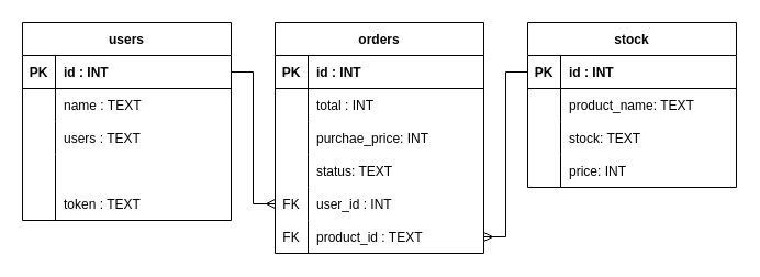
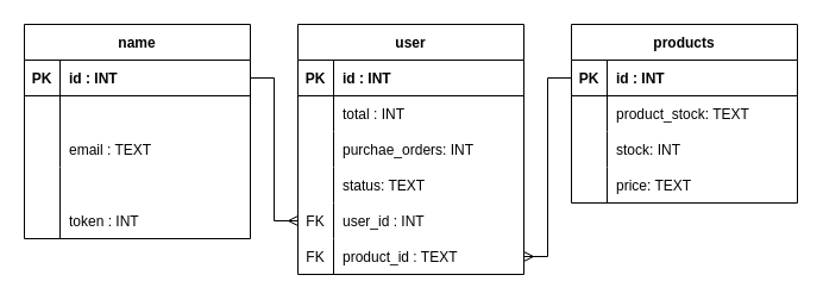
  <mxCell id="0" />
  <mxCell id="1" parent="0" />
- <mxCell id="2" value="orders" style="shape=table;startSize=30;container=1;collapsible=1;childLayout=tableLayout;fixedRows=1;rowLines=0;fontStyle=1;align=center;resizeLast=1;columnLines=1;horizontal=1;arcSize=15;" vertex="1" parent="1"><mxGeometry x="250" y="20" width="190" height="210" as="geometry" /></mxCell>
+ <mxCell id="2" value="user" style="shape=table;startSize=30;container=1;collapsible=1;childLayout=tableLayout;fixedRows=1;rowLines=0;fontStyle=1;align=center;resizeLast=1;columnLines=1;horizontal=1;arcSize=15;" vertex="1" parent="1"><mxGeometry x="250" y="20" width="190" height="210" as="geometry" /></mxCell>
  <mxCell id="3" value="" style="shape=partialRectangle;collapsible=0;dropTarget=0;pointerEvents=0;fillColor=none;top=0;left=0;bottom=1;right=0;points=[[0,0.5],[1,0.5]];portConstraint=eastwest;" vertex="1" parent="2"><mxGeometry y="30" width="190" height="30" as="geometry" /></mxCell>
  <mxCell id="4" value="PK" style="shape=partialRectangle;connectable=0;fillColor=none;top=0;left=0;bottom=0;right=0;fontStyle=1;overflow=hidden;" vertex="1" parent="3"><mxGeometry width="30" height="30" as="geometry" /></mxCell>
  <mxCell id="5" value="id : INT" style="shape=partialRectangle;connectable=0;fillColor=none;top=0;left=0;bottom=0;right=0;align=left;spacingLeft=6;fontStyle=1;overflow=hidden;" vertex="1" parent="3"><mxGeometry x="30" width="160" height="30" as="geometry" /></mxCell>
  <mxCell id="6" value="" style="shape=partialRectangle;collapsible=0;dropTarget=0;pointerEvents=0;fillColor=none;top=0;left=0;bottom=0;right=0;points=[[0,0.5],[1,0.5]];portConstraint=eastwest;" vertex="1" parent="2"><mxGeometry y="60" width="190" height="30" as="geometry" /></mxCell>
  <mxCell id="7" value="" style="shape=partialRectangle;connectable=0;fillColor=none;top=0;left=0;bottom=0;right=0;editable=1;overflow=hidden;" vertex="1" parent="6"><mxGeometry width="30" height="30" as="geometry" /></mxCell>
  <mxCell id="8" value="total : INT" style="shape=partialRectangle;connectable=0;fillColor=none;top=0;left=0;bottom=0;right=0;align=left;spacingLeft=6;overflow=hidden;" vertex="1" parent="6"><mxGeometry x="30" width="160" height="30" as="geometry" /></mxCell>
  <mxCell id="9" value="" style="shape=partialRectangle;collapsible=0;dropTarget=0;pointerEvents=0;fillColor=none;top=0;left=0;bottom=0;right=0;points=[[0,0.5],[1,0.5]];portConstraint=eastwest;" vertex="1" parent="2"><mxGeometry y="90" width="190" height="30" as="geometry" /></mxCell>
  <mxCell id="10" value="" style="shape=partialRectangle;connectable=0;fillColor=none;top=0;left=0;bottom=0;right=0;editable=1;overflow=hidden;" vertex="1" parent="9"><mxGeometry width="30" height="30" as="geometry" /></mxCell>
- <mxCell id="11" value="purchae_price: INT" style="shape=partialRectangle;connectable=0;fillColor=none;top=0;left=0;bottom=0;right=0;align=left;spacingLeft=6;overflow=hidden;" vertex="1" parent="9"><mxGeometry x="30" width="160" height="30" as="geometry" /></mxCell>
+ <mxCell id="11" value="purchae_orders: INT" style="shape=partialRectangle;connectable=0;fillColor=none;top=0;left=0;bottom=0;right=0;align=left;spacingLeft=6;overflow=hidden;" vertex="1" parent="9"><mxGeometry x="30" width="160" height="30" as="geometry" /></mxCell>
  <mxCell id="12" value="" style="shape=partialRectangle;collapsible=0;dropTarget=0;pointerEvents=0;fillColor=none;top=0;left=0;bottom=0;right=0;points=[[0,0.5],[1,0.5]];portConstraint=eastwest;" vertex="1" parent="2"><mxGeometry y="120" width="190" height="30" as="geometry" /></mxCell>
  <mxCell id="13" value="" style="shape=partialRectangle;connectable=0;fillColor=none;top=0;left=0;bottom=0;right=0;editable=1;overflow=hidden;" vertex="1" parent="12"><mxGeometry width="30" height="30" as="geometry" /></mxCell>
  <mxCell id="14" value="status: TEXT" style="shape=partialRectangle;connectable=0;fillColor=none;top=0;left=0;bottom=0;right=0;align=left;spacingLeft=6;overflow=hidden;" vertex="1" parent="12"><mxGeometry x="30" width="160" height="30" as="geometry" /></mxCell>
  <mxCell id="15" value="" style="shape=partialRectangle;collapsible=0;dropTarget=0;pointerEvents=0;fillColor=none;top=0;left=0;bottom=0;right=0;points=[[0,0.5],[1,0.5]];portConstraint=eastwest;" vertex="1" parent="2"><mxGeometry y="150" width="190" height="30" as="geometry" /></mxCell>
  <mxCell id="16" value="FK" style="shape=partialRectangle;connectable=0;fillColor=none;top=0;left=0;bottom=0;right=0;editable=1;overflow=hidden;" vertex="1" parent="15"><mxGeometry width="30" height="30" as="geometry" /></mxCell>
  <mxCell id="17" value="user_id : INT" style="shape=partialRectangle;connectable=0;fillColor=none;top=0;left=0;bottom=0;right=0;align=left;spacingLeft=6;overflow=hidden;" vertex="1" parent="15"><mxGeometry x="30" width="160" height="30" as="geometry" /></mxCell>
  <mxCell id="18" value="" style="shape=partialRectangle;collapsible=0;dropTarget=0;pointerEvents=0;fillColor=none;top=0;left=0;bottom=0;right=0;points=[[0,0.5],[1,0.5]];portConstraint=eastwest;" vertex="1" parent="2"><mxGeometry y="180" width="190" height="30" as="geometry" /></mxCell>
  <mxCell id="19" value="FK" style="shape=partialRectangle;connectable=0;fillColor=none;top=0;left=0;bottom=0;right=0;editable=1;overflow=hidden;" vertex="1" parent="18"><mxGeometry width="30" height="30" as="geometry" /></mxCell>
  <mxCell id="20" value="product_id : TEXT" style="shape=partialRectangle;connectable=0;fillColor=none;top=0;left=0;bottom=0;right=0;align=left;spacingLeft=6;overflow=hidden;" vertex="1" parent="18"><mxGeometry x="30" width="160" height="30" as="geometry" /></mxCell>
- <mxCell id="21" value="users" style="shape=table;startSize=30;container=1;collapsible=1;childLayout=tableLayout;fixedRows=1;rowLines=0;fontStyle=1;align=center;resizeLast=1;columnLines=1;horizontal=1;arcSize=15;" vertex="1" parent="1"><mxGeometry x="20" y="20" width="190" height="180" as="geometry" /></mxCell>
+ <mxCell id="21" value="name" style="shape=table;startSize=30;container=1;collapsible=1;childLayout=tableLayout;fixedRows=1;rowLines=0;fontStyle=1;align=center;resizeLast=1;columnLines=1;horizontal=1;arcSize=15;" vertex="1" parent="1"><mxGeometry x="20" y="20" width="190" height="180" as="geometry" /></mxCell>
  <mxCell id="22" value="" style="shape=partialRectangle;collapsible=0;dropTarget=0;pointerEvents=0;fillColor=none;top=0;left=0;bottom=1;right=0;points=[[0,0.5],[1,0.5]];portConstraint=eastwest;" vertex="1" parent="21"><mxGeometry y="30" width="190" height="30" as="geometry" /></mxCell>
  <mxCell id="23" value="PK" style="shape=partialRectangle;connectable=0;fillColor=none;top=0;left=0;bottom=0;right=0;fontStyle=1;overflow=hidden;" vertex="1" parent="22"><mxGeometry width="30" height="30" as="geometry" /></mxCell>
  <mxCell id="24" value="id : INT" style="shape=partialRectangle;connectable=0;fillColor=none;top=0;left=0;bottom=0;right=0;align=left;spacingLeft=6;fontStyle=1;overflow=hidden;" vertex="1" parent="22"><mxGeometry x="30" width="160" height="30" as="geometry" /></mxCell>
  <mxCell id="25" value="" style="shape=partialRectangle;collapsible=0;dropTarget=0;pointerEvents=0;fillColor=none;top=0;left=0;bottom=0;right=0;points=[[0,0.5],[1,0.5]];portConstraint=eastwest;" vertex="1" parent="21"><mxGeometry y="60" width="190" height="30" as="geometry" /></mxCell>
  <mxCell id="26" value="" style="shape=partialRectangle;connectable=0;fillColor=none;top=0;left=0;bottom=0;right=0;editable=1;overflow=hidden;" vertex="1" parent="25"><mxGeometry width="30" height="30" as="geometry" /></mxCell>
- <mxCell id="27" value="name : TEXT" style="shape=partialRectangle;connectable=0;fillColor=none;top=0;left=0;bottom=0;right=0;align=left;spacingLeft=6;overflow=hidden;" vertex="1" parent="25"><mxGeometry x="30" width="160" height="30" as="geometry" /></mxCell>
  <mxCell id="28" value="" style="shape=partialRectangle;collapsible=0;dropTarget=0;pointerEvents=0;fillColor=none;top=0;left=0;bottom=0;right=0;points=[[0,0.5],[1,0.5]];portConstraint=eastwest;" vertex="1" parent="21"><mxGeometry y="90" width="190" height="30" as="geometry" /></mxCell>
  <mxCell id="29" value="" style="shape=partialRectangle;connectable=0;fillColor=none;top=0;left=0;bottom=0;right=0;editable=1;overflow=hidden;" vertex="1" parent="28"><mxGeometry width="30" height="30" as="geometry" /></mxCell>
- <mxCell id="30" value="users : TEXT" style="shape=partialRectangle;connectable=0;fillColor=none;top=0;left=0;bottom=0;right=0;align=left;spacingLeft=6;overflow=hidden;" vertex="1" parent="28"><mxGeometry x="30" width="160" height="30" as="geometry" /></mxCell>
+ <mxCell id="30" value="email : TEXT" style="shape=partialRectangle;connectable=0;fillColor=none;top=0;left=0;bottom=0;right=0;align=left;spacingLeft=6;overflow=hidden;" vertex="1" parent="28"><mxGeometry x="30" width="160" height="30" as="geometry" /></mxCell>
  <mxCell id="31" value="" style="shape=partialRectangle;collapsible=0;dropTarget=0;pointerEvents=0;fillColor=none;top=0;left=0;bottom=0;right=0;points=[[0,0.5],[1,0.5]];portConstraint=eastwest;" vertex="1" parent="21"><mxGeometry y="120" width="190" height="30" as="geometry" /></mxCell>
  <mxCell id="32" value="" style="shape=partialRectangle;connectable=0;fillColor=none;top=0;left=0;bottom=0;right=0;editable=1;overflow=hidden;" vertex="1" parent="31"><mxGeometry width="30" height="30" as="geometry" /></mxCell>
  <mxCell id="33" value="" style="shape=partialRectangle;collapsible=0;dropTarget=0;pointerEvents=0;fillColor=none;top=0;left=0;bottom=0;right=0;points=[[0,0.5],[1,0.5]];portConstraint=eastwest;" vertex="1" parent="21"><mxGeometry y="150" width="190" height="30" as="geometry" /></mxCell>
  <mxCell id="34" value="" style="shape=partialRectangle;connectable=0;fillColor=none;top=0;left=0;bottom=0;right=0;editable=1;overflow=hidden;" vertex="1" parent="33"><mxGeometry width="30" height="30" as="geometry" /></mxCell>
- <mxCell id="35" value="token : TEXT" style="shape=partialRectangle;connectable=0;fillColor=none;top=0;left=0;bottom=0;right=0;align=left;spacingLeft=6;overflow=hidden;" vertex="1" parent="33"><mxGeometry x="30" width="160" height="30" as="geometry" /></mxCell>
- <mxCell id="36" value="stock" style="shape=table;startSize=30;container=1;collapsible=1;childLayout=tableLayout;fixedRows=1;rowLines=0;fontStyle=1;align=center;resizeLast=1;columnLines=1;horizontal=1;arcSize=15;" vertex="1" parent="1"><mxGeometry x="480" y="20" width="190" height="150" as="geometry" /></mxCell>
+ <mxCell id="35" value="token : INT" style="shape=partialRectangle;connectable=0;fillColor=none;top=0;left=0;bottom=0;right=0;align=left;spacingLeft=6;overflow=hidden;" vertex="1" parent="33"><mxGeometry x="30" width="160" height="30" as="geometry" /></mxCell>
+ <mxCell id="36" value="products" style="shape=table;startSize=30;container=1;collapsible=1;childLayout=tableLayout;fixedRows=1;rowLines=0;fontStyle=1;align=center;resizeLast=1;columnLines=1;horizontal=1;arcSize=15;" vertex="1" parent="1"><mxGeometry x="480" y="20" width="190" height="150" as="geometry" /></mxCell>
  <mxCell id="37" value="" style="shape=partialRectangle;collapsible=0;dropTarget=0;pointerEvents=0;fillColor=none;top=0;left=0;bottom=1;right=0;points=[[0,0.5],[1,0.5]];portConstraint=eastwest;" vertex="1" parent="36"><mxGeometry y="30" width="190" height="30" as="geometry" /></mxCell>
  <mxCell id="38" value="PK" style="shape=partialRectangle;connectable=0;fillColor=none;top=0;left=0;bottom=0;right=0;fontStyle=1;overflow=hidden;" vertex="1" parent="37"><mxGeometry width="30" height="30" as="geometry" /></mxCell>
  <mxCell id="39" value="id : INT" style="shape=partialRectangle;connectable=0;fillColor=none;top=0;left=0;bottom=0;right=0;align=left;spacingLeft=6;fontStyle=1;overflow=hidden;" vertex="1" parent="37"><mxGeometry x="30" width="160" height="30" as="geometry" /></mxCell>
  <mxCell id="40" value="" style="shape=partialRectangle;collapsible=0;dropTarget=0;pointerEvents=0;fillColor=none;top=0;left=0;bottom=0;right=0;points=[[0,0.5],[1,0.5]];portConstraint=eastwest;" vertex="1" parent="36"><mxGeometry y="60" width="190" height="30" as="geometry" /></mxCell>
  <mxCell id="41" value="" style="shape=partialRectangle;connectable=0;fillColor=none;top=0;left=0;bottom=0;right=0;editable=1;overflow=hidden;" vertex="1" parent="40"><mxGeometry width="30" height="30" as="geometry" /></mxCell>
- <mxCell id="42" value="product_name: TEXT" style="shape=partialRectangle;connectable=0;fillColor=none;top=0;left=0;bottom=0;right=0;align=left;spacingLeft=6;overflow=hidden;" vertex="1" parent="40"><mxGeometry x="30" width="160" height="30" as="geometry" /></mxCell>
+ <mxCell id="42" value="product_stock: TEXT" style="shape=partialRectangle;connectable=0;fillColor=none;top=0;left=0;bottom=0;right=0;align=left;spacingLeft=6;overflow=hidden;" vertex="1" parent="40"><mxGeometry x="30" width="160" height="30" as="geometry" /></mxCell>
  <mxCell id="43" value="" style="shape=partialRectangle;collapsible=0;dropTarget=0;pointerEvents=0;fillColor=none;top=0;left=0;bottom=0;right=0;points=[[0,0.5],[1,0.5]];portConstraint=eastwest;" vertex="1" parent="36"><mxGeometry y="90" width="190" height="30" as="geometry" /></mxCell>
  <mxCell id="44" value="" style="shape=partialRectangle;connectable=0;fillColor=none;top=0;left=0;bottom=0;right=0;editable=1;overflow=hidden;" vertex="1" parent="43"><mxGeometry width="30" height="30" as="geometry" /></mxCell>
- <mxCell id="45" value="stock: TEXT" style="shape=partialRectangle;connectable=0;fillColor=none;top=0;left=0;bottom=0;right=0;align=left;spacingLeft=6;overflow=hidden;" vertex="1" parent="43"><mxGeometry x="30" width="160" height="30" as="geometry" /></mxCell>
+ <mxCell id="45" value="stock: INT" style="shape=partialRectangle;connectable=0;fillColor=none;top=0;left=0;bottom=0;right=0;align=left;spacingLeft=6;overflow=hidden;" vertex="1" parent="43"><mxGeometry x="30" width="160" height="30" as="geometry" /></mxCell>
  <mxCell id="46" value="" style="shape=partialRectangle;collapsible=0;dropTarget=0;pointerEvents=0;fillColor=none;top=0;left=0;bottom=0;right=0;points=[[0,0.5],[1,0.5]];portConstraint=eastwest;" vertex="1" parent="36"><mxGeometry y="120" width="190" height="30" as="geometry" /></mxCell>
  <mxCell id="47" value="" style="shape=partialRectangle;connectable=0;fillColor=none;top=0;left=0;bottom=0;right=0;editable=1;overflow=hidden;" vertex="1" parent="46"><mxGeometry width="30" height="30" as="geometry" /></mxCell>
- <mxCell id="48" value="price: INT" style="shape=partialRectangle;connectable=0;fillColor=none;top=0;left=0;bottom=0;right=0;align=left;spacingLeft=6;overflow=hidden;" vertex="1" parent="46"><mxGeometry x="30" width="160" height="30" as="geometry" /></mxCell>
+ <mxCell id="48" value="price: TEXT" style="shape=partialRectangle;connectable=0;fillColor=none;top=0;left=0;bottom=0;right=0;align=left;spacingLeft=6;overflow=hidden;" vertex="1" parent="46"><mxGeometry x="30" width="160" height="30" as="geometry" /></mxCell>
  <mxCell id="49" style="edgeStyle=orthogonalEdgeStyle;rounded=0;orthogonalLoop=1;jettySize=auto;html=1;exitX=1;exitY=0.5;exitDx=0;exitDy=0;entryX=0;entryY=0.5;entryDx=0;entryDy=0;endArrow=ERmany;endFill=0;" edge="1" parent="1" source="22" target="15"><mxGeometry relative="1" as="geometry" /></mxCell>
  <mxCell id="50" style="edgeStyle=orthogonalEdgeStyle;rounded=0;orthogonalLoop=1;jettySize=auto;html=1;exitX=0;exitY=0.5;exitDx=0;exitDy=0;entryX=1;entryY=0.5;entryDx=0;entryDy=0;endArrow=ERmany;endFill=0;" edge="1" parent="1" source="37" target="18"><mxGeometry relative="1" as="geometry" /></mxCell>
